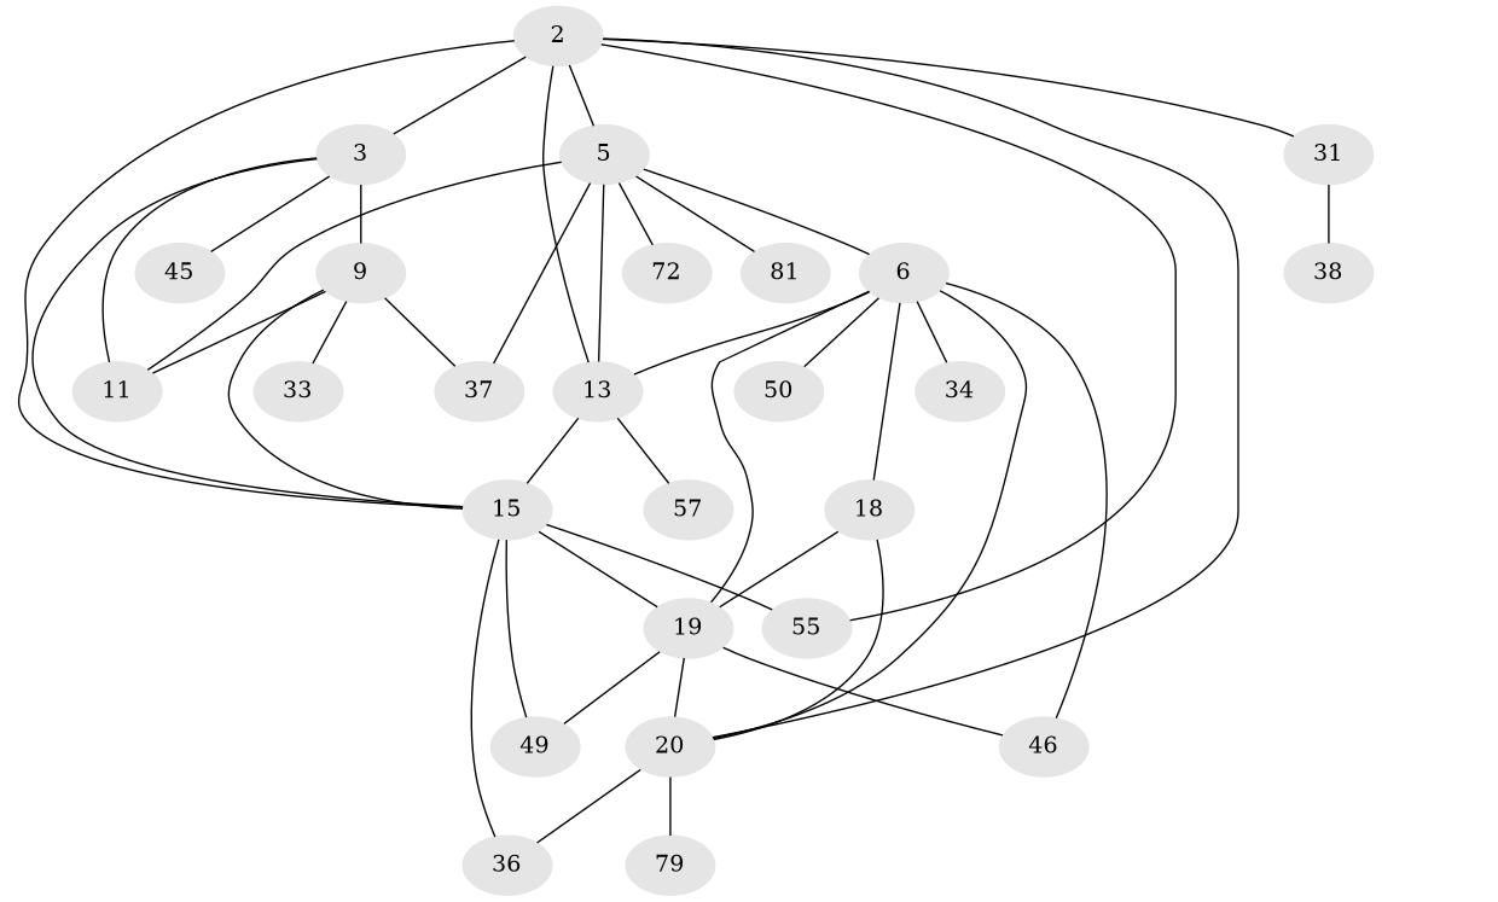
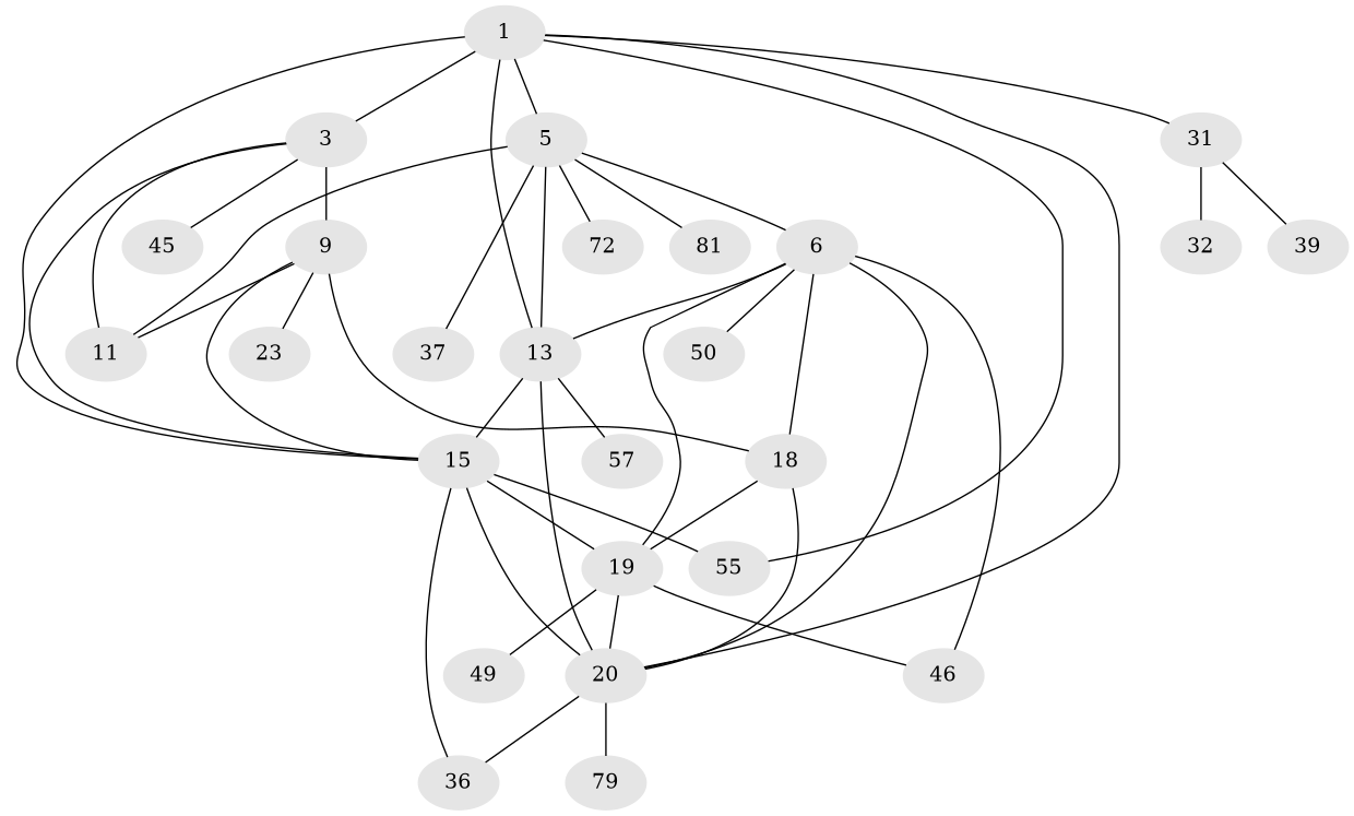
  graph {
    node [color=gray90 style=filled]
-   1 [super="+4+21+2" label=2]
+   1 [super="+4+21+2"]
    3 [super="+53+51+66+89"]
    5 [super="+29+8+7+60+68+54"]
    13 [super="+47+14+52+22"]
    15 [super="+16+87+23"]
    20
    31
    n8 [label=55]
    9 [super="+94+69+65+78+42+12+28+30+44+24+56+10"]
    11 [super="+84+76"]
    45
    6 [super="+17+62"]
    37
    72 [super="+75"]
    81
    57
    19 [super="+91+41"]
    36
    79
-   32 [label=38]
+   32
+   39
    18 [super="+63+64+82+86+88"]
-   33
-   34
+   33 [label=23]
    46
    50
    49
    1 -- 3 [weight=3]
    1 -- 5 [weight=2]
    1 -- 13
    1 -- 15
    1 -- 20
    1 -- 31
    1 -- n8
    3 -- 15
    3 -- 9
    3 -- 11
    3 -- 45
    5 -- 13
    5 -- 11 [weight=2]
    5 -- 6 [weight=3]
    5 -- 37
    5 -- 72
    5 -- 81
    13 -- 15 [weight=4]
+   13 -- 20 [weight=2]
    13 -- 57
-   15 -- 49
+   15 -- 20
    15 -- n8
    15 -- 19
    15 -- 36
    20 -- 36
    20 -- 79
    31 -- 32
+   31 -- 39
    9 -- 15 [weight=2]
    9 -- 11 [weight=3]
-   9 -- 37
+   9 -- 18
    9 -- 33
    6 -- 13
    6 -- 20
    6 -- 19
    6 -- 18
-   6 -- 34
    6 -- 46
    6 -- 50
    19 -- 20
    19 -- 46
    19 -- 49
    18 -- 20
    18 -- 19
  }
